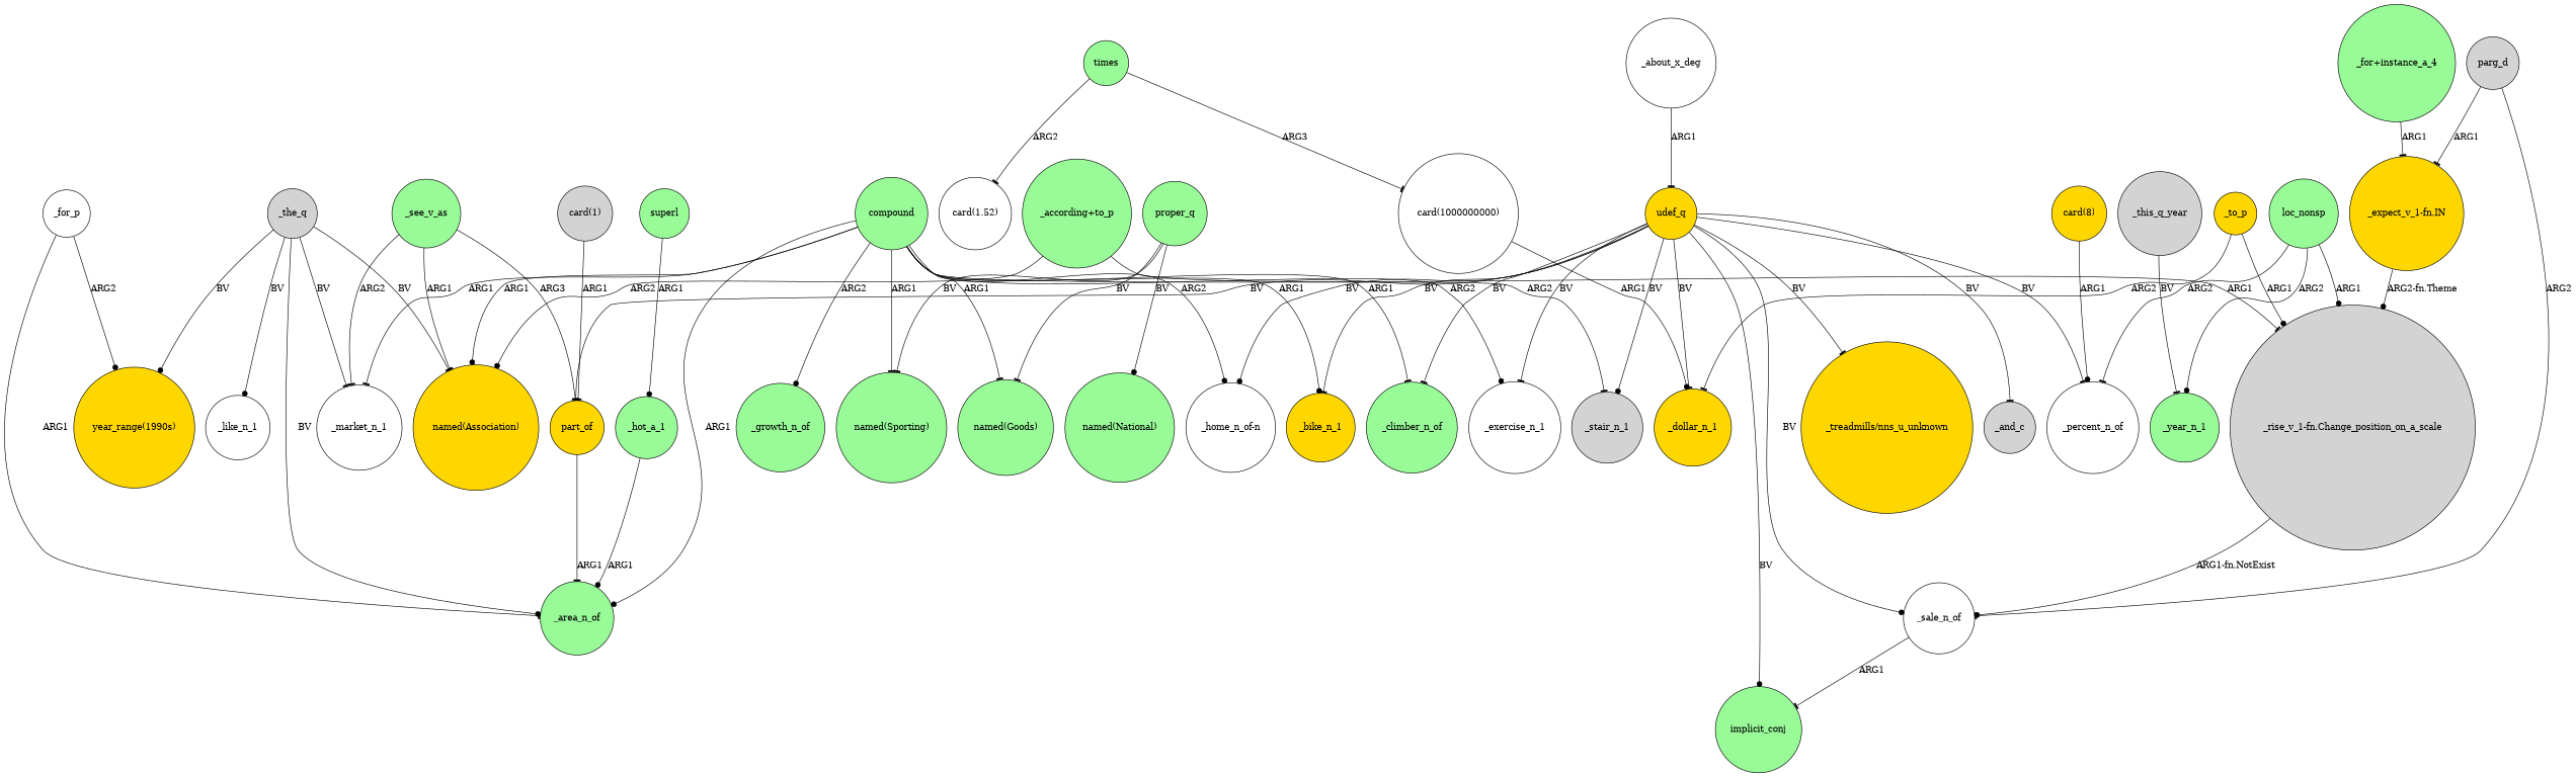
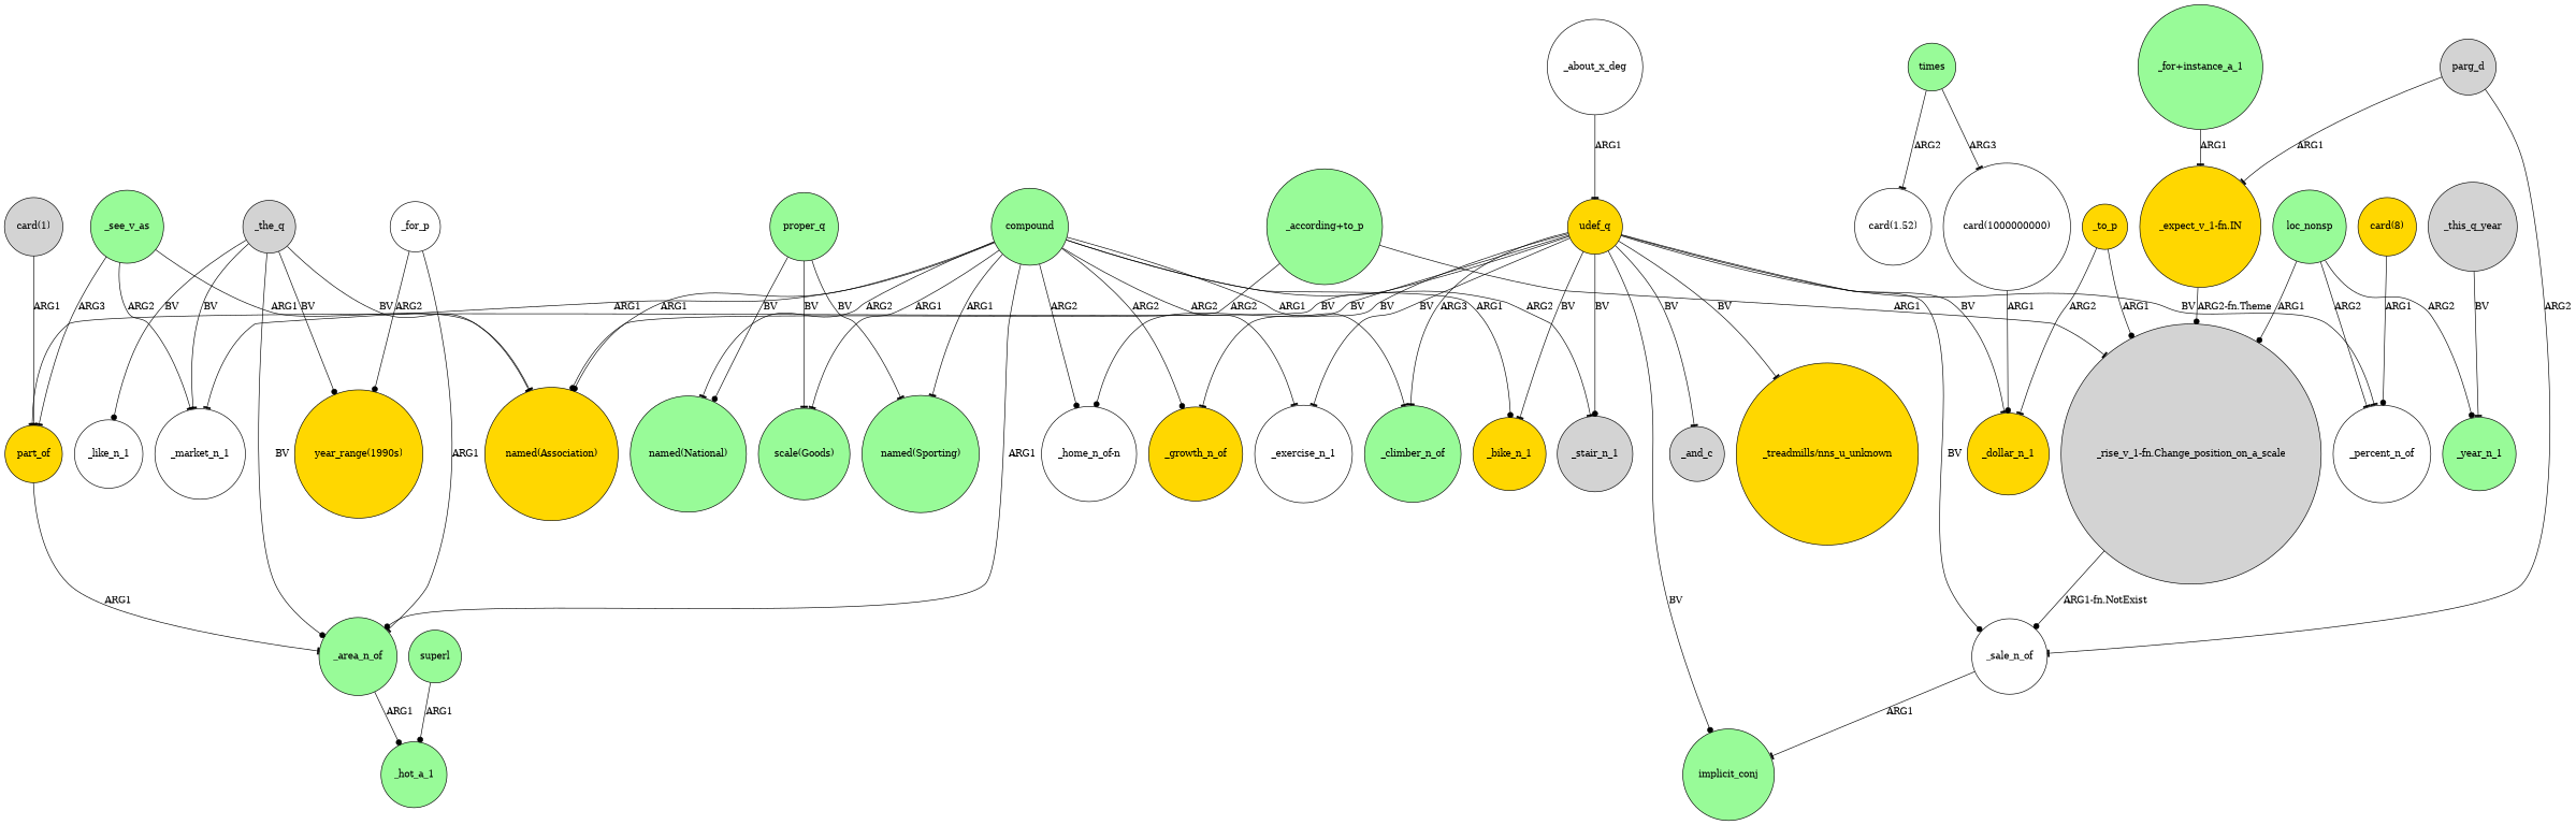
  digraph {
    node [fillcolor=palegreen shape=circle style=filled]
    edge [arrowhead=tee]
    _sale_n_of [fillcolor=white]
    implicit_conj
    _the_q [fillcolor=lightgrey]
    "year_range(1990s)" [fillcolor=gold]
    _area_n_of
    _market_n_1 [fillcolor=white]
    "named(Association)" [fillcolor=gold]
    _like_n_1 [fillcolor=white]
    compound
    _exercise_n_1 [fillcolor=white]
    _stair_n_1 [fillcolor=lightgrey]
-   "named(Goods)"
+   "named(Goods)" [label="scale(Goods)"]
    "named(Sporting)"
    "_home_n_of-n" [fillcolor=white]
    _bike_n_1 [fillcolor=gold]
    _climber_n_of
-   _growth_n_of
+   _growth_n_of [fillcolor=gold]
    "named(National)"
    superl
    _hot_a_1
    udef_q [fillcolor=gold]
    part_of [fillcolor=gold]
    _dollar_n_1 [fillcolor=gold]
    "_treadmills/nns_u_unknown" [fillcolor=gold]
    _percent_n_of [fillcolor=white]
    _and_c [fillcolor=lightgrey]
    _to_p [fillcolor=gold]
    "_rise_v_1-fn.Change_position_on_a_scale" [fillcolor=lightgrey]
    "_expect_v_1-fn.IN" [fillcolor=gold]
    proper_q
    "card(1.52)" [fillcolor=white]
    times
    "card(1000000000)" [fillcolor=white]
    _about_x_deg [fillcolor=white]
    _see_v_as
    "_according+to_p"
    loc_nonsp
    _year_n_1
    parg_d [fillcolor=lightgrey]
    _for_p [fillcolor=white]
    "card(1)" [fillcolor=lightgrey]
    "card(8)" [fillcolor=gold]
-   "_for+instance_a_1" [label="_for+instance_a_4"]
+   "_for+instance_a_1"
    n44 [fillcolor=lightgrey label=_this_q_year]
    _sale_n_of -> implicit_conj [label=ARG1]
    _the_q -> "year_range(1990s)" [arrowhead=dot label=BV]
    _the_q -> _area_n_of [arrowhead=dot label=BV]
    _the_q -> _market_n_1 [label=BV]
    _the_q -> "named(Association)" [label=BV]
    _the_q -> _like_n_1 [arrowhead=dot label=BV]
    compound -> _area_n_of [arrowhead=dot label=ARG1]
    compound -> _market_n_1 [label=ARG1]
    compound -> "named(Association)" [arrowhead=dot label=ARG1]
-   compound -> _exercise_n_1 [arrowhead=dot label=ARG2]
+   compound -> _exercise_n_1 [label=ARG2]
    compound -> _stair_n_1 [label=ARG2]
    compound -> "named(Goods)" [label=ARG1]
    compound -> "named(Sporting)" [label=ARG1]
    compound -> "_home_n_of-n" [arrowhead=dot label=ARG2]
    compound -> _bike_n_1 [arrowhead=dot label=ARG1]
    compound -> _climber_n_of [label=ARG1]
    compound -> _growth_n_of [arrowhead=dot label=ARG2]
+   compound -> "named(National)" [label=ARG2]
    superl -> _hot_a_1 [arrowhead=dot label=ARG1]
-   _hot_a_1 -> _area_n_of [arrowhead=dot label=ARG1]
+   _area_n_of -> _hot_a_1 [arrowhead=dot label=ARG1]
    udef_q -> _sale_n_of [arrowhead=dot label=BV]
    udef_q -> implicit_conj [arrowhead=dot label=BV]
    udef_q -> _exercise_n_1 [label=BV]
    udef_q -> _stair_n_1 [arrowhead=dot label=BV]
    udef_q -> "_home_n_of-n" [arrowhead=dot label=BV]
    udef_q -> _bike_n_1 [label=BV]
-   udef_q -> _climber_n_of [label=BV]
+   udef_q -> _climber_n_of [label=ARG3]
+   udef_q -> _growth_n_of [label=BV]
    udef_q -> part_of [label=BV]
    udef_q -> _dollar_n_1 [label=BV]
    udef_q -> "_treadmills/nns_u_unknown" [label=BV]
    udef_q -> _percent_n_of [label=BV]
    udef_q -> _and_c [label=BV]
    part_of -> _area_n_of [label=ARG1]
    _to_p -> _dollar_n_1 [label=ARG2]
    _to_p -> "_rise_v_1-fn.Change_position_on_a_scale" [arrowhead=dot label=ARG1]
    "_rise_v_1-fn.Change_position_on_a_scale" -> _sale_n_of [arrowhead=dot label="ARG1-fn.NotExist"]
    "_expect_v_1-fn.IN" -> "_rise_v_1-fn.Change_position_on_a_scale" [arrowhead=dot label="ARG2-fn.Theme"]
    proper_q -> "named(Goods)" [label=BV]
    proper_q -> "named(Sporting)" [label=BV]
    proper_q -> "named(National)" [arrowhead=dot label=BV]
    times -> "card(1.52)" [label=ARG2]
    times -> "card(1000000000)" [label=ARG3]
    "card(1000000000)" -> _dollar_n_1 [arrowhead=dot label=ARG1]
    _about_x_deg -> udef_q [label=ARG1]
    _see_v_as -> _market_n_1 [label=ARG2]
    _see_v_as -> "named(Association)" [label=ARG1]
    _see_v_as -> part_of [label=ARG3]
    "_according+to_p" -> "named(Association)" [arrowhead=dot label=ARG2]
    "_according+to_p" -> "_rise_v_1-fn.Change_position_on_a_scale" [label=ARG1]
    loc_nonsp -> _percent_n_of [label=ARG2]
    loc_nonsp -> "_rise_v_1-fn.Change_position_on_a_scale" [arrowhead=dot label=ARG1]
    loc_nonsp -> _year_n_1 [arrowhead=dot label=ARG2]
    parg_d -> _sale_n_of [label=ARG2]
    parg_d -> "_expect_v_1-fn.IN" [label=ARG1]
    _for_p -> "year_range(1990s)" [arrowhead=dot label=ARG2]
    _for_p -> _area_n_of [label=ARG1]
    "card(1)" -> part_of [label=ARG1]
    "card(8)" -> _percent_n_of [arrowhead=dot label=ARG1]
    "_for+instance_a_1" -> "_expect_v_1-fn.IN" [label=ARG1]
    n44 -> _year_n_1 [label=BV]
  }
